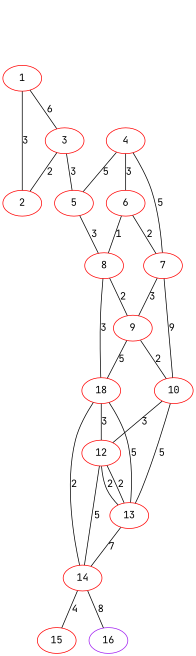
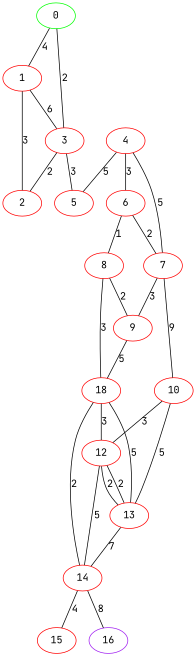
  graph {
    fontname="JetBrains Mono"
    node [color=red fontname="JetBrains Mono" weight=1]
    edge [fontname="JetBrains Mono"]
+   0 [color=green weight=2]
    1
    3
    2
    5
    4
    6
    7
    8
    9
    10
    n12 [label=18]
    12
    13
    14
    15
    16 [color=purple weight=4]
+   0 -- 1 [label=4]
+   0 -- 3 [label=2]
    1 -- 3 [label=6]
    1 -- 2 [label=3]
    3 -- 2 [label=2]
    3 -- 5 [label=3]
-   5 -- 8 [label=3]
    4 -- 5 [label=5]
    4 -- 6 [label=3]
    4 -- 7 [label=5]
    6 -- 7 [label=2]
    6 -- 8 [label=1]
    7 -- 9 [label=3]
    7 -- 10 [label=9]
    8 -- 9 [label=2]
    8 -- n12 [label=3]
-   9 -- 10 [label=2]
    9 -- n12 [label=5]
    10 -- 12 [label=3]
    10 -- 13 [label=5]
    n12 -- 12 [label=3]
    n12 -- 13 [label=5]
    n12 -- 14 [label=2]
    12 -- 13 [label=2]
    12 -- 13 [label=2]
    12 -- 14 [label=5]
    13 -- 14 [label=7]
    14 -- 15 [label=4]
    14 -- 16 [label=8]
  }
